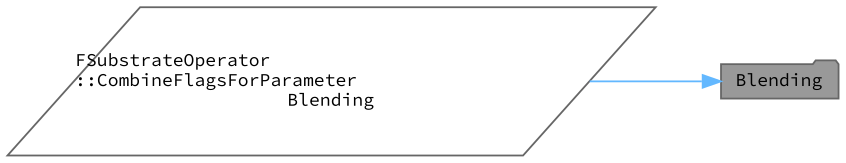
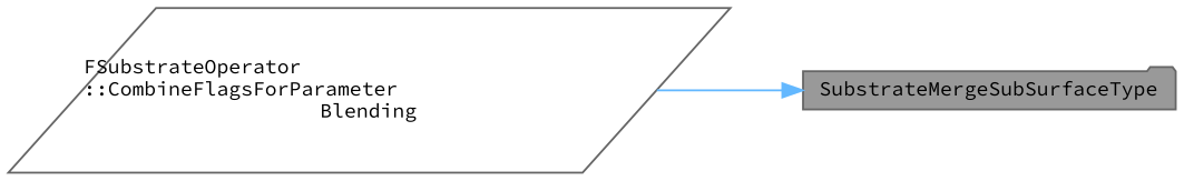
  digraph {
    rankdir=RL
    fontname="Source Code Pro"
    node [fontname="Source Code Pro" fontsize=10 style=filled]
-   n1 [color=gray40 fillcolor=grey60 fontcolor=black height=0.2 label=Blending shape=folder width=0.4]
+   n1 [color=gray40 fillcolor=grey60 fontcolor=black height=0.2 label=SubstrateMergeSubSurfaceType shape=folder width=0.4]
    n2 [color=grey40 fillcolor=white height=0.2 label="FSubstrateOperator\l::CombineFlagsForParameter\lBlending" shape=parallelogram width=0.4]
    n1 -> n2 [color=steelblue1 dir=back fontname="Source Code Pro" fontsize=10 labelfontname=Helvetica labelfontsize=10 style=solid]
  }
